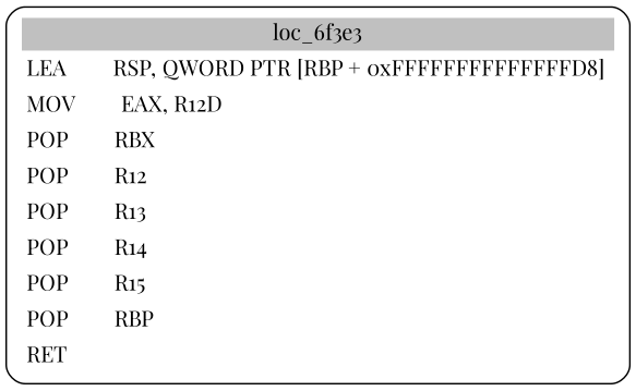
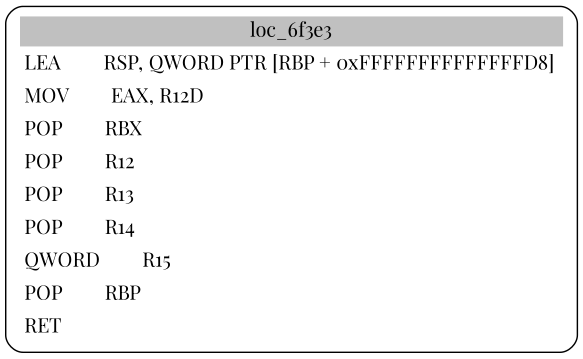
  digraph {
    rankdir=LR
    fontname="Playfair Display"
-   n1 [fontname="Playfair Display" label=<<table border="0" cellborder="0" cellpadding="3"><tr><td align="center" colspan="2" bgcolor="grey">loc_6f3e3</td></tr><tr><td align="left">LEA        RSP, QWORD PTR [RBP + 0xFFFFFFFFFFFFFFD8]</td></tr><tr><td align="left">MOV        EAX, R12D</td></tr><tr><td align="left">POP        RBX</td></tr><tr><td align="left">POP        R12</td></tr><tr><td align="left">POP        R13</td></tr><tr><td align="left">POP        R14</td></tr><tr><td align="left">POP        R15</td></tr><tr><td align="left">POP        RBP</td></tr><tr><td align="left">RET        </td></tr></table>> shape=Mrecord]
+   n1 [fontname="Playfair Display" label=<<table border="0" cellborder="0" cellpadding="3"><tr><td align="center" colspan="2" bgcolor="grey">loc_6f3e3</td></tr><tr><td align="left">LEA        RSP, QWORD PTR [RBP + 0xFFFFFFFFFFFFFFD8]</td></tr><tr><td align="left">MOV        EAX, R12D</td></tr><tr><td align="left">POP        RBX</td></tr><tr><td align="left">POP        R12</td></tr><tr><td align="left">POP        R13</td></tr><tr><td align="left">POP        R14</td></tr><tr><td align="left">QWORD        R15</td></tr><tr><td align="left">POP        RBP</td></tr><tr><td align="left">RET        </td></tr></table>> shape=Mrecord]
  }
